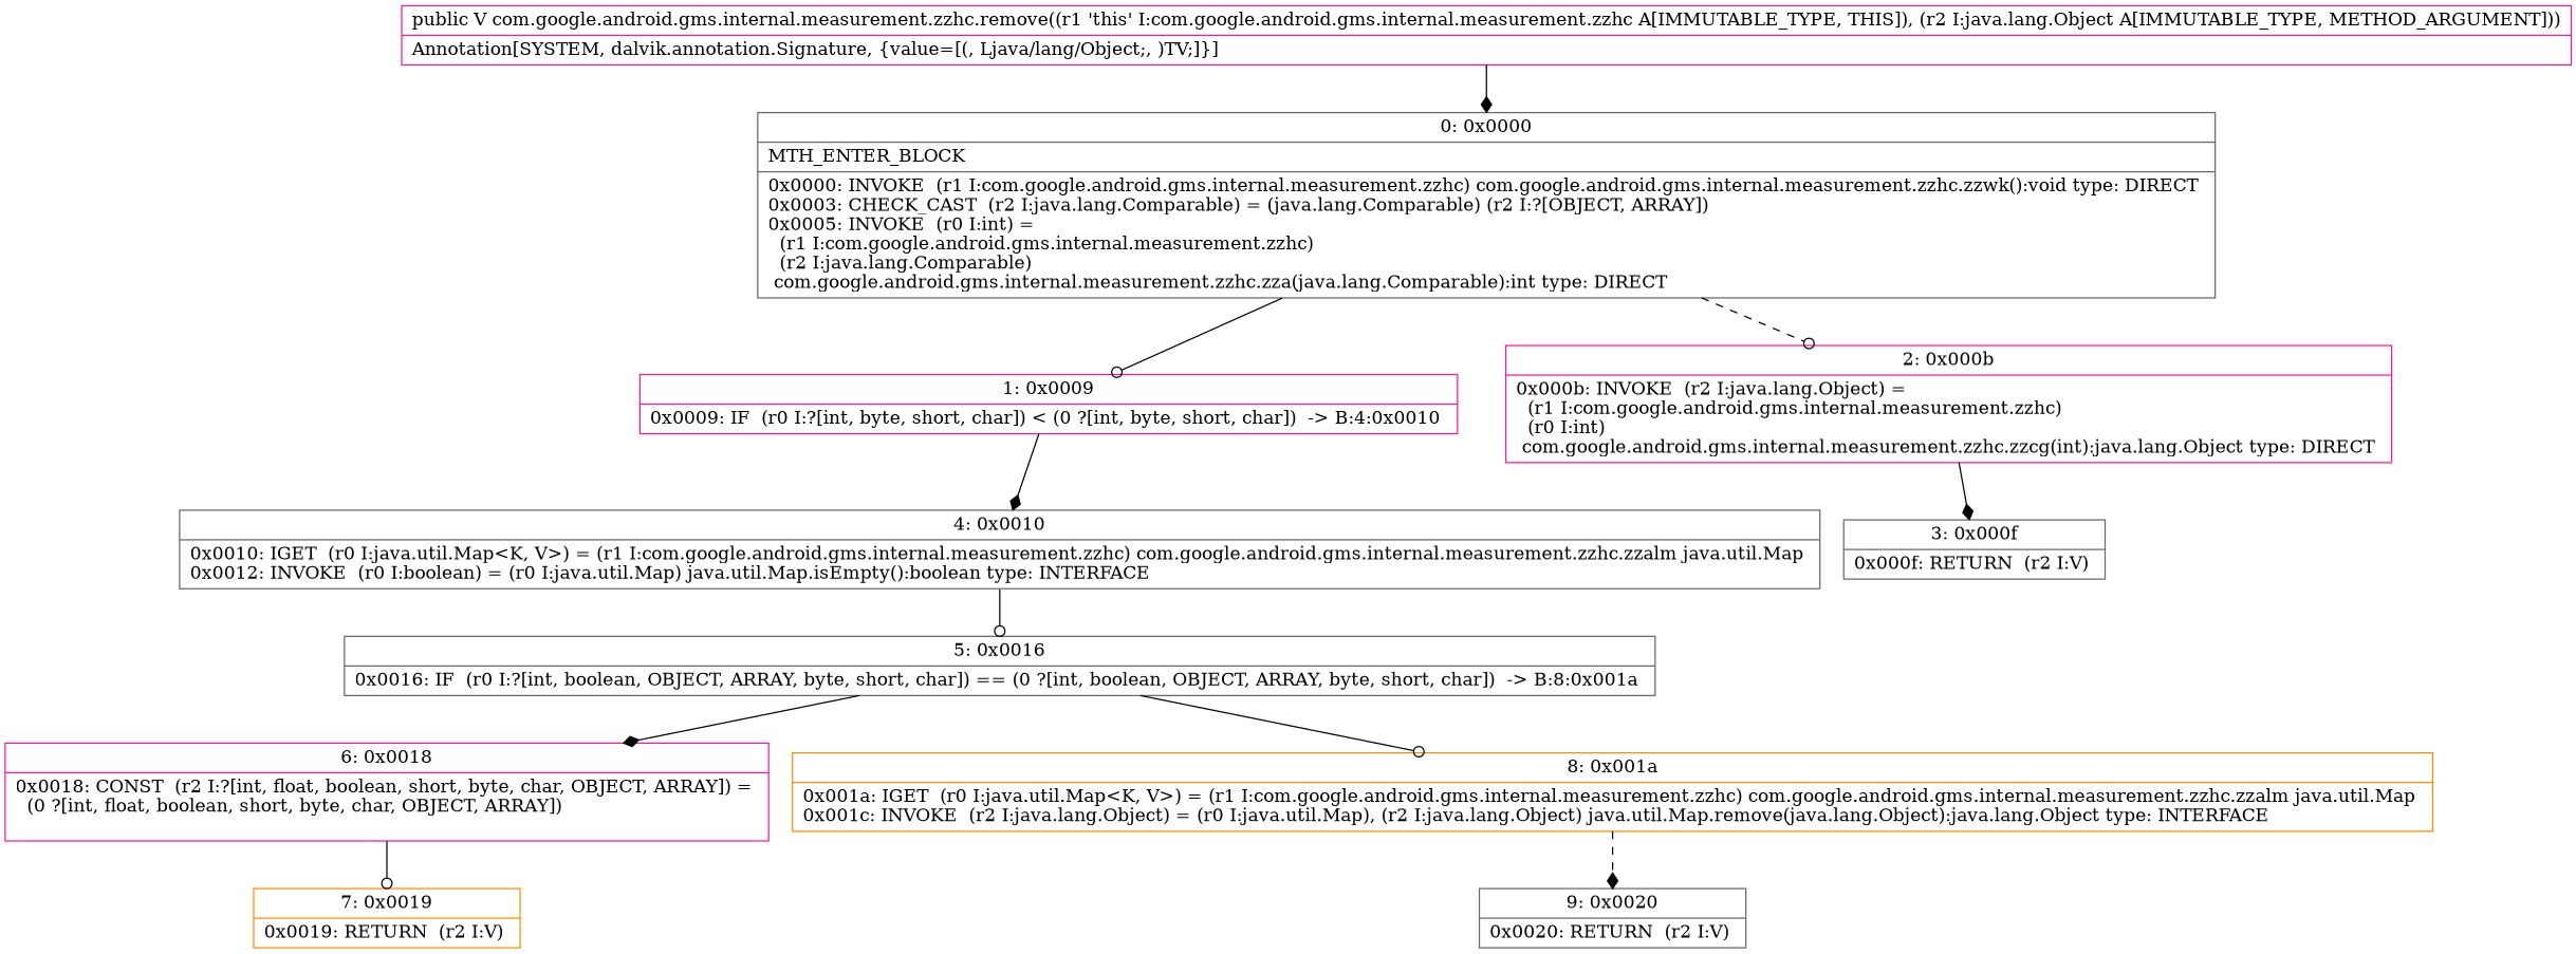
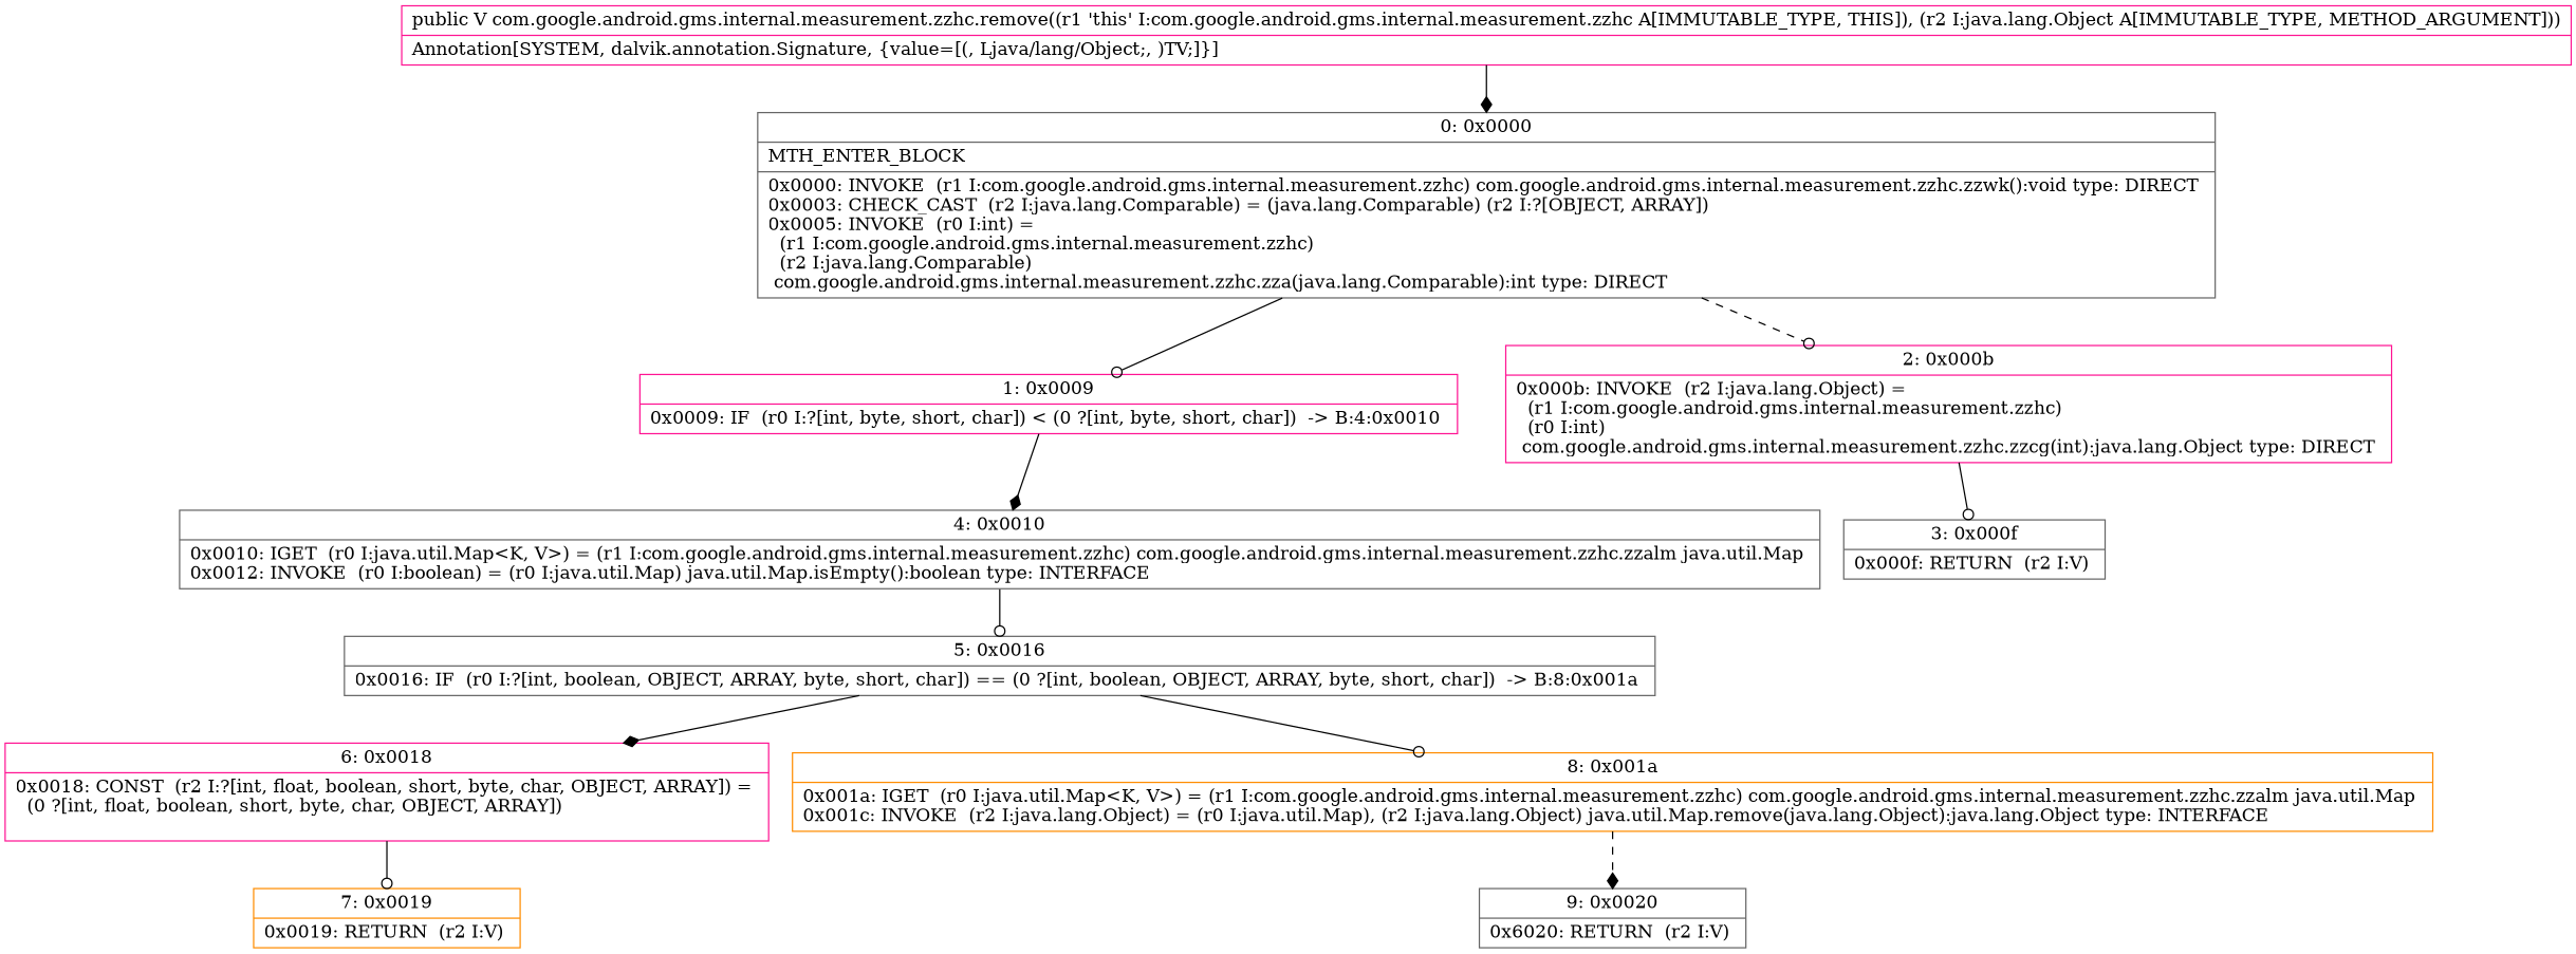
  digraph {
    node [color=gray40 shape=record]
    edge [arrowhead=odot]
    n1 [label="{0\:\ 0x0000|MTH_ENTER_BLOCK\l|0x0000: INVOKE  (r1 I:com.google.android.gms.internal.measurement.zzhc) com.google.android.gms.internal.measurement.zzhc.zzwk():void type: DIRECT \l0x0003: CHECK_CAST  (r2 I:java.lang.Comparable) = (java.lang.Comparable) (r2 I:?[OBJECT, ARRAY]) \l0x0005: INVOKE  (r0 I:int) = \l  (r1 I:com.google.android.gms.internal.measurement.zzhc)\l  (r2 I:java.lang.Comparable)\l com.google.android.gms.internal.measurement.zzhc.zza(java.lang.Comparable):int type: DIRECT \l}"]
    n2 [color=deeppink label="{1\:\ 0x0009|0x0009: IF  (r0 I:?[int, byte, short, char]) \< (0 ?[int, byte, short, char])  \-\> B:4:0x0010 \l}"]
    n3 [color=deeppink label="{2\:\ 0x000b|0x000b: INVOKE  (r2 I:java.lang.Object) = \l  (r1 I:com.google.android.gms.internal.measurement.zzhc)\l  (r0 I:int)\l com.google.android.gms.internal.measurement.zzhc.zzcg(int):java.lang.Object type: DIRECT \l}"]
    n4 [label="{4\:\ 0x0010|0x0010: IGET  (r0 I:java.util.Map\<K, V\>) = (r1 I:com.google.android.gms.internal.measurement.zzhc) com.google.android.gms.internal.measurement.zzhc.zzalm java.util.Map \l0x0012: INVOKE  (r0 I:boolean) = (r0 I:java.util.Map) java.util.Map.isEmpty():boolean type: INTERFACE \l}"]
    n5 [label="{3\:\ 0x000f|0x000f: RETURN  (r2 I:V) \l}"]
    n6 [label="{5\:\ 0x0016|0x0016: IF  (r0 I:?[int, boolean, OBJECT, ARRAY, byte, short, char]) == (0 ?[int, boolean, OBJECT, ARRAY, byte, short, char])  \-\> B:8:0x001a \l}"]
    n7 [color=deeppink label="{6\:\ 0x0018|0x0018: CONST  (r2 I:?[int, float, boolean, short, byte, char, OBJECT, ARRAY]) = \l  (0 ?[int, float, boolean, short, byte, char, OBJECT, ARRAY])\l \l}"]
    n8 [color=darkorange label="{8\:\ 0x001a|0x001a: IGET  (r0 I:java.util.Map\<K, V\>) = (r1 I:com.google.android.gms.internal.measurement.zzhc) com.google.android.gms.internal.measurement.zzhc.zzalm java.util.Map \l0x001c: INVOKE  (r2 I:java.lang.Object) = (r0 I:java.util.Map), (r2 I:java.lang.Object) java.util.Map.remove(java.lang.Object):java.lang.Object type: INTERFACE \l}"]
    n9 [color=darkorange label="{7\:\ 0x0019|0x0019: RETURN  (r2 I:V) \l}"]
-   n10 [label="{9\:\ 0x0020|0x0020: RETURN  (r2 I:V) \l}"]
+   n10 [label="{9\:\ 0x0020|0x6020: RETURN  (r2 I:V) \l}"]
    n11 [color=deeppink label="{public V com.google.android.gms.internal.measurement.zzhc.remove((r1 'this' I:com.google.android.gms.internal.measurement.zzhc A[IMMUTABLE_TYPE, THIS]), (r2 I:java.lang.Object A[IMMUTABLE_TYPE, METHOD_ARGUMENT]))  | Annotation[SYSTEM, dalvik.annotation.Signature, \{value=[(, Ljava\/lang\/Object;, )TV;]\}]\l}"]
    n1 -> n2
    n1 -> n3 [style=dashed]
    n2 -> n4 [arrowhead=diamond]
-   n3 -> n5 [arrowhead=diamond]
+   n3 -> n5
    n4 -> n6
    n6 -> n7 [arrowhead=diamond style=solid]
    n6 -> n8
    n7 -> n9
    n8 -> n10 [arrowhead=diamond style=dashed]
    n11 -> n1 [arrowhead=diamond]
  }
